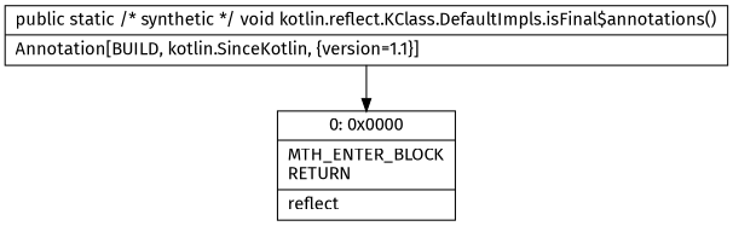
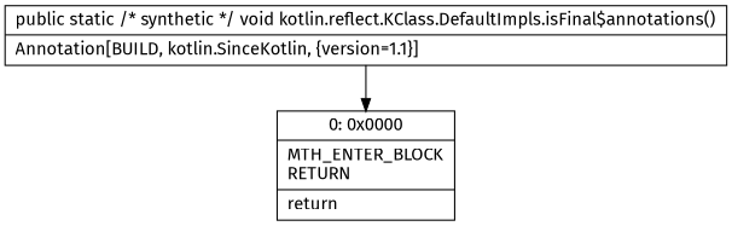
  digraph {
    fontname="Fira Sans"
    node [shape=record fontname="Fira Sans"]
-   n1 [label="{0\:\ 0x0000|MTH_ENTER_BLOCK\lRETURN\l|reflect\l}"]
+   n1 [label="{0\:\ 0x0000|MTH_ENTER_BLOCK\lRETURN\l|return\l}"]
    n2 [label="{public static \/* synthetic *\/ void kotlin.reflect.KClass.DefaultImpls.isFinal$annotations()  | Annotation[BUILD, kotlin.SinceKotlin, \{version=1.1\}]\l}"]
    n2 -> n1 [fontname="Fira Sans"]
  }
